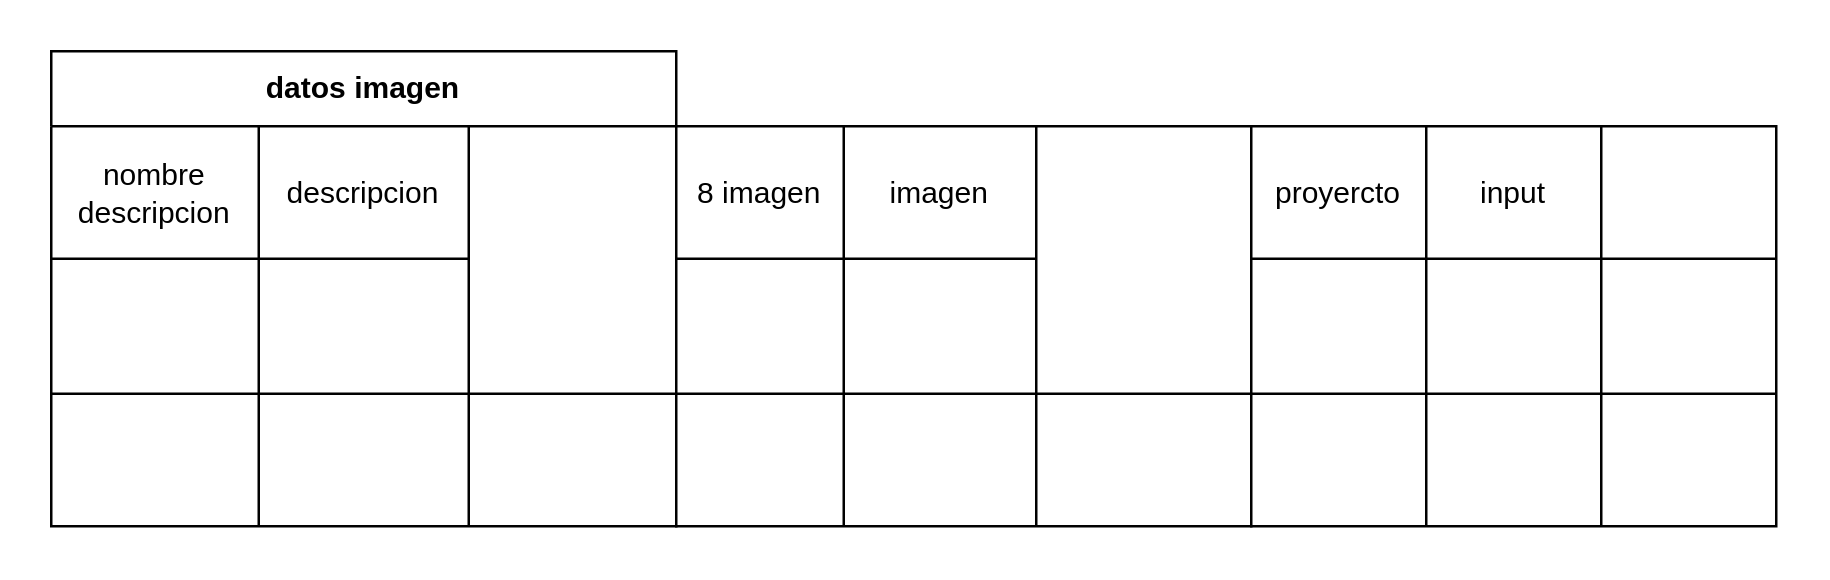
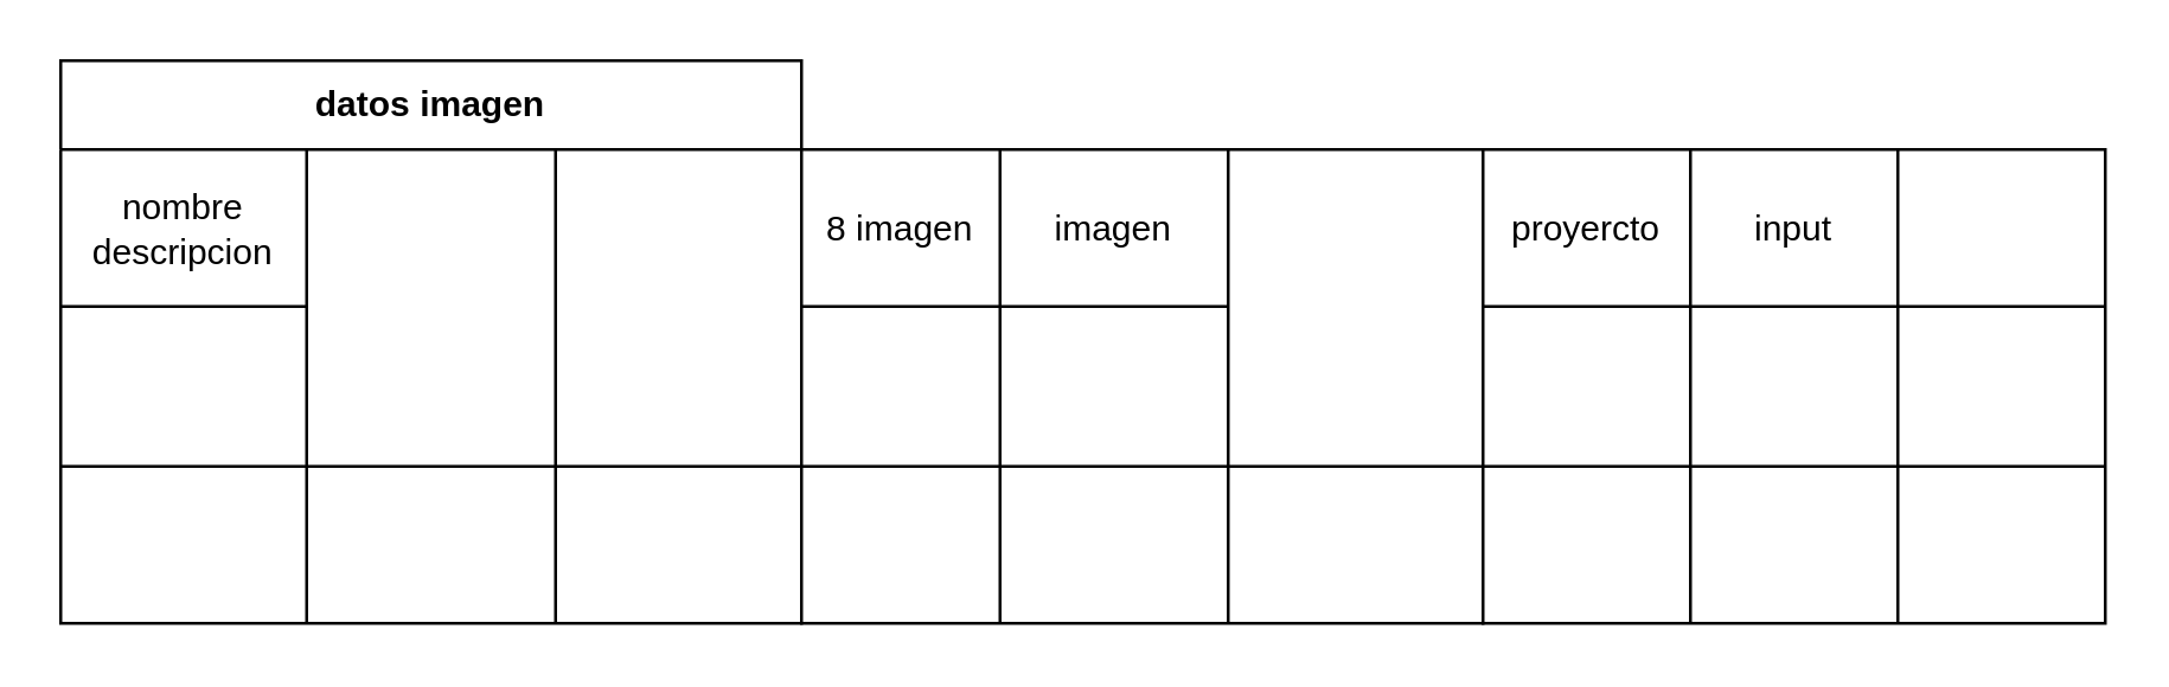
  <mxCell id="0" />
  <mxCell id="1" parent="0" />
  <mxCell id="2" value="&lt;div&gt;datos imagen&lt;/div&gt;" style="shape=table;html=1;whiteSpace=wrap;startSize=30;container=1;collapsible=0;childLayout=tableLayout;fontStyle=1;align=center;" vertex="1" parent="1"><mxGeometry x="20" y="20" width="250" height="190" as="geometry" /></mxCell>
  <mxCell id="3" value="" style="shape=partialRectangle;html=1;whiteSpace=wrap;collapsible=0;dropTarget=0;pointerEvents=0;fillColor=none;top=0;left=0;bottom=0;right=0;points=[[0,0.5],[1,0.5]];portConstraint=eastwest;" vertex="1" parent="2"><mxGeometry y="30" width="250" height="53" as="geometry" /></mxCell>
  <mxCell id="4" value="nombre descripcion" style="shape=partialRectangle;html=1;whiteSpace=wrap;connectable=0;fillColor=none;top=0;left=0;bottom=0;right=0;overflow=hidden;" vertex="1" parent="3"><mxGeometry width="83" height="53" as="geometry" /></mxCell>
- <mxCell id="5" value="descripcion" style="shape=partialRectangle;html=1;whiteSpace=wrap;connectable=0;fillColor=none;top=0;left=0;bottom=0;right=0;overflow=hidden;" vertex="1" parent="3"><mxGeometry x="83" width="84" height="53" as="geometry" /></mxCell>
  <mxCell id="6" value="" style="shape=partialRectangle;html=1;whiteSpace=wrap;collapsible=0;dropTarget=0;pointerEvents=0;fillColor=none;top=0;left=0;bottom=0;right=0;points=[[0,0.5],[1,0.5]];portConstraint=eastwest;" vertex="1" parent="2"><mxGeometry y="83" width="250" height="54" as="geometry" /></mxCell>
  <mxCell id="7" value="" style="shape=partialRectangle;html=1;whiteSpace=wrap;connectable=0;fillColor=none;top=0;left=0;bottom=0;right=0;overflow=hidden;" vertex="1" parent="6"><mxGeometry width="83" height="54" as="geometry" /></mxCell>
  <mxCell id="8" value="" style="shape=partialRectangle;html=1;whiteSpace=wrap;connectable=0;fillColor=none;top=0;left=0;bottom=0;right=0;overflow=hidden;" vertex="1" parent="6"><mxGeometry x="83" width="84" height="54" as="geometry" /></mxCell>
  <mxCell id="9" value="" style="shape=partialRectangle;html=1;whiteSpace=wrap;connectable=0;fillColor=none;top=0;left=0;bottom=0;right=0;overflow=hidden;" vertex="1" parent="6"><mxGeometry x="167" width="83" height="54" as="geometry" /></mxCell>
  <mxCell id="10" value="" style="shape=partialRectangle;html=1;whiteSpace=wrap;collapsible=0;dropTarget=0;pointerEvents=0;fillColor=none;top=0;left=0;bottom=0;right=0;points=[[0,0.5],[1,0.5]];portConstraint=eastwest;" vertex="1" parent="2"><mxGeometry y="137" width="250" height="53" as="geometry" /></mxCell>
  <mxCell id="11" value="" style="shape=partialRectangle;html=1;whiteSpace=wrap;connectable=0;fillColor=none;top=0;left=0;bottom=0;right=0;overflow=hidden;" vertex="1" parent="10"><mxGeometry width="83" height="53" as="geometry" /></mxCell>
  <mxCell id="12" value="" style="shape=partialRectangle;html=1;whiteSpace=wrap;connectable=0;fillColor=none;top=0;left=0;bottom=0;right=0;overflow=hidden;" vertex="1" parent="10"><mxGeometry x="83" width="84" height="53" as="geometry" /></mxCell>
  <mxCell id="13" value="" style="shape=partialRectangle;html=1;whiteSpace=wrap;connectable=0;fillColor=none;top=0;left=0;bottom=0;right=0;overflow=hidden;" vertex="1" parent="10"><mxGeometry x="167" width="83" height="53" as="geometry" /></mxCell>
  <mxCell id="14" value="" style="shape=table;html=1;whiteSpace=wrap;startSize=0;container=1;collapsible=0;childLayout=tableLayout;" vertex="1" parent="1"><mxGeometry x="270" y="50" width="230" height="160" as="geometry" /></mxCell>
  <mxCell id="15" value="" style="shape=partialRectangle;html=1;whiteSpace=wrap;collapsible=0;dropTarget=0;pointerEvents=0;fillColor=none;top=0;left=0;bottom=0;right=0;points=[[0,0.5],[1,0.5]];portConstraint=eastwest;" vertex="1" parent="14"><mxGeometry width="230" height="53" as="geometry" /></mxCell>
  <mxCell id="16" value="8 imagen" style="shape=partialRectangle;html=1;whiteSpace=wrap;connectable=0;fillColor=none;top=0;left=0;bottom=0;right=0;overflow=hidden;" vertex="1" parent="15"><mxGeometry width="67" height="53" as="geometry" /></mxCell>
  <mxCell id="17" value="imagen" style="shape=partialRectangle;html=1;whiteSpace=wrap;connectable=0;fillColor=none;top=0;left=0;bottom=0;right=0;overflow=hidden;" vertex="1" parent="15"><mxGeometry x="67" width="77" height="53" as="geometry" /></mxCell>
  <mxCell id="18" value="" style="shape=partialRectangle;html=1;whiteSpace=wrap;collapsible=0;dropTarget=0;pointerEvents=0;fillColor=none;top=0;left=0;bottom=0;right=0;points=[[0,0.5],[1,0.5]];portConstraint=eastwest;" vertex="1" parent="14"><mxGeometry y="53" width="230" height="54" as="geometry" /></mxCell>
  <mxCell id="19" value="" style="shape=partialRectangle;html=1;whiteSpace=wrap;connectable=0;fillColor=none;top=0;left=0;bottom=0;right=0;overflow=hidden;" vertex="1" parent="18"><mxGeometry width="67" height="54" as="geometry" /></mxCell>
  <mxCell id="20" value="" style="shape=partialRectangle;html=1;whiteSpace=wrap;connectable=0;fillColor=none;top=0;left=0;bottom=0;right=0;overflow=hidden;" vertex="1" parent="18"><mxGeometry x="67" width="77" height="54" as="geometry" /></mxCell>
  <mxCell id="21" value="" style="shape=partialRectangle;html=1;whiteSpace=wrap;connectable=0;fillColor=none;top=0;left=0;bottom=0;right=0;overflow=hidden;" vertex="1" parent="18"><mxGeometry x="144" width="86" height="54" as="geometry" /></mxCell>
  <mxCell id="22" value="" style="shape=partialRectangle;html=1;whiteSpace=wrap;collapsible=0;dropTarget=0;pointerEvents=0;fillColor=none;top=0;left=0;bottom=0;right=0;points=[[0,0.5],[1,0.5]];portConstraint=eastwest;" vertex="1" parent="14"><mxGeometry y="107" width="230" height="53" as="geometry" /></mxCell>
  <mxCell id="23" value="" style="shape=partialRectangle;html=1;whiteSpace=wrap;connectable=0;fillColor=none;top=0;left=0;bottom=0;right=0;overflow=hidden;" vertex="1" parent="22"><mxGeometry width="67" height="53" as="geometry" /></mxCell>
  <mxCell id="24" value="" style="shape=partialRectangle;html=1;whiteSpace=wrap;connectable=0;fillColor=none;top=0;left=0;bottom=0;right=0;overflow=hidden;" vertex="1" parent="22"><mxGeometry x="67" width="77" height="53" as="geometry" /></mxCell>
  <mxCell id="25" value="" style="shape=partialRectangle;html=1;whiteSpace=wrap;connectable=0;fillColor=none;top=0;left=0;bottom=0;right=0;overflow=hidden;" vertex="1" parent="22"><mxGeometry x="144" width="86" height="53" as="geometry" /></mxCell>
  <mxCell id="26" value="" style="shape=table;html=1;whiteSpace=wrap;startSize=0;container=1;collapsible=0;childLayout=tableLayout;" vertex="1" parent="1"><mxGeometry x="500" y="50" width="210" height="160" as="geometry" /></mxCell>
  <mxCell id="27" value="" style="shape=partialRectangle;html=1;whiteSpace=wrap;collapsible=0;dropTarget=0;pointerEvents=0;fillColor=none;top=0;left=0;bottom=0;right=0;points=[[0,0.5],[1,0.5]];portConstraint=eastwest;" vertex="1" parent="26"><mxGeometry width="210" height="53" as="geometry" /></mxCell>
  <mxCell id="28" value="proyercto" style="shape=partialRectangle;html=1;whiteSpace=wrap;connectable=0;fillColor=none;top=0;left=0;bottom=0;right=0;overflow=hidden;" vertex="1" parent="27"><mxGeometry width="70" height="53" as="geometry" /></mxCell>
  <mxCell id="29" value="input" style="shape=partialRectangle;html=1;whiteSpace=wrap;connectable=0;fillColor=none;top=0;left=0;bottom=0;right=0;overflow=hidden;" vertex="1" parent="27"><mxGeometry x="70" width="70" height="53" as="geometry" /></mxCell>
  <mxCell id="30" value="" style="shape=partialRectangle;html=1;whiteSpace=wrap;connectable=0;fillColor=none;top=0;left=0;bottom=0;right=0;overflow=hidden;" vertex="1" parent="27"><mxGeometry x="140" width="70" height="53" as="geometry" /></mxCell>
  <mxCell id="31" value="" style="shape=partialRectangle;html=1;whiteSpace=wrap;collapsible=0;dropTarget=0;pointerEvents=0;fillColor=none;top=0;left=0;bottom=0;right=0;points=[[0,0.5],[1,0.5]];portConstraint=eastwest;" vertex="1" parent="26"><mxGeometry y="53" width="210" height="54" as="geometry" /></mxCell>
  <mxCell id="32" value="" style="shape=partialRectangle;html=1;whiteSpace=wrap;connectable=0;fillColor=none;top=0;left=0;bottom=0;right=0;overflow=hidden;" vertex="1" parent="31"><mxGeometry width="70" height="54" as="geometry" /></mxCell>
  <mxCell id="33" value="" style="shape=partialRectangle;html=1;whiteSpace=wrap;connectable=0;fillColor=none;top=0;left=0;bottom=0;right=0;overflow=hidden;" vertex="1" parent="31"><mxGeometry x="70" width="70" height="54" as="geometry" /></mxCell>
  <mxCell id="34" value="" style="shape=partialRectangle;html=1;whiteSpace=wrap;connectable=0;fillColor=none;top=0;left=0;bottom=0;right=0;overflow=hidden;" vertex="1" parent="31"><mxGeometry x="140" width="70" height="54" as="geometry" /></mxCell>
  <mxCell id="35" value="" style="shape=partialRectangle;html=1;whiteSpace=wrap;collapsible=0;dropTarget=0;pointerEvents=0;fillColor=none;top=0;left=0;bottom=0;right=0;points=[[0,0.5],[1,0.5]];portConstraint=eastwest;" vertex="1" parent="26"><mxGeometry y="107" width="210" height="53" as="geometry" /></mxCell>
  <mxCell id="36" value="" style="shape=partialRectangle;html=1;whiteSpace=wrap;connectable=0;fillColor=none;top=0;left=0;bottom=0;right=0;overflow=hidden;" vertex="1" parent="35"><mxGeometry width="70" height="53" as="geometry" /></mxCell>
  <mxCell id="37" value="" style="shape=partialRectangle;html=1;whiteSpace=wrap;connectable=0;fillColor=none;top=0;left=0;bottom=0;right=0;overflow=hidden;" vertex="1" parent="35"><mxGeometry x="70" width="70" height="53" as="geometry" /></mxCell>
  <mxCell id="38" value="" style="shape=partialRectangle;html=1;whiteSpace=wrap;connectable=0;fillColor=none;top=0;left=0;bottom=0;right=0;overflow=hidden;" vertex="1" parent="35"><mxGeometry x="140" width="70" height="53" as="geometry" /></mxCell>
